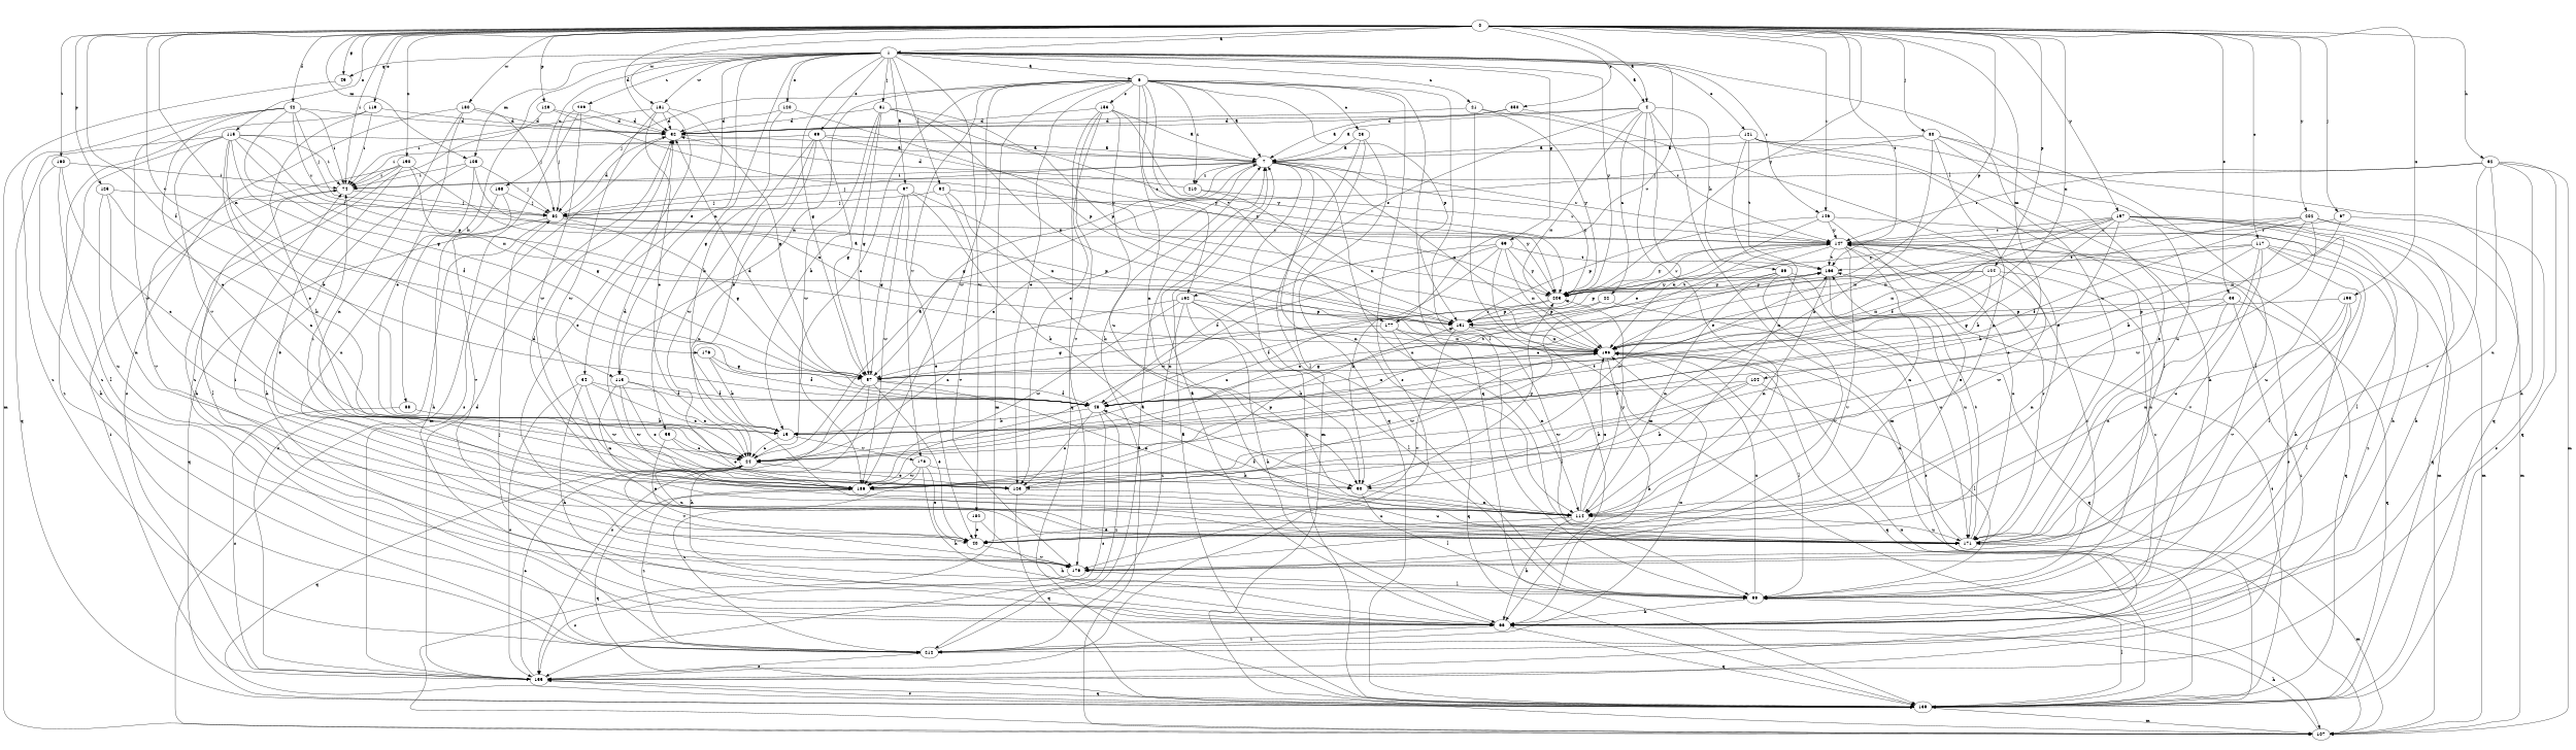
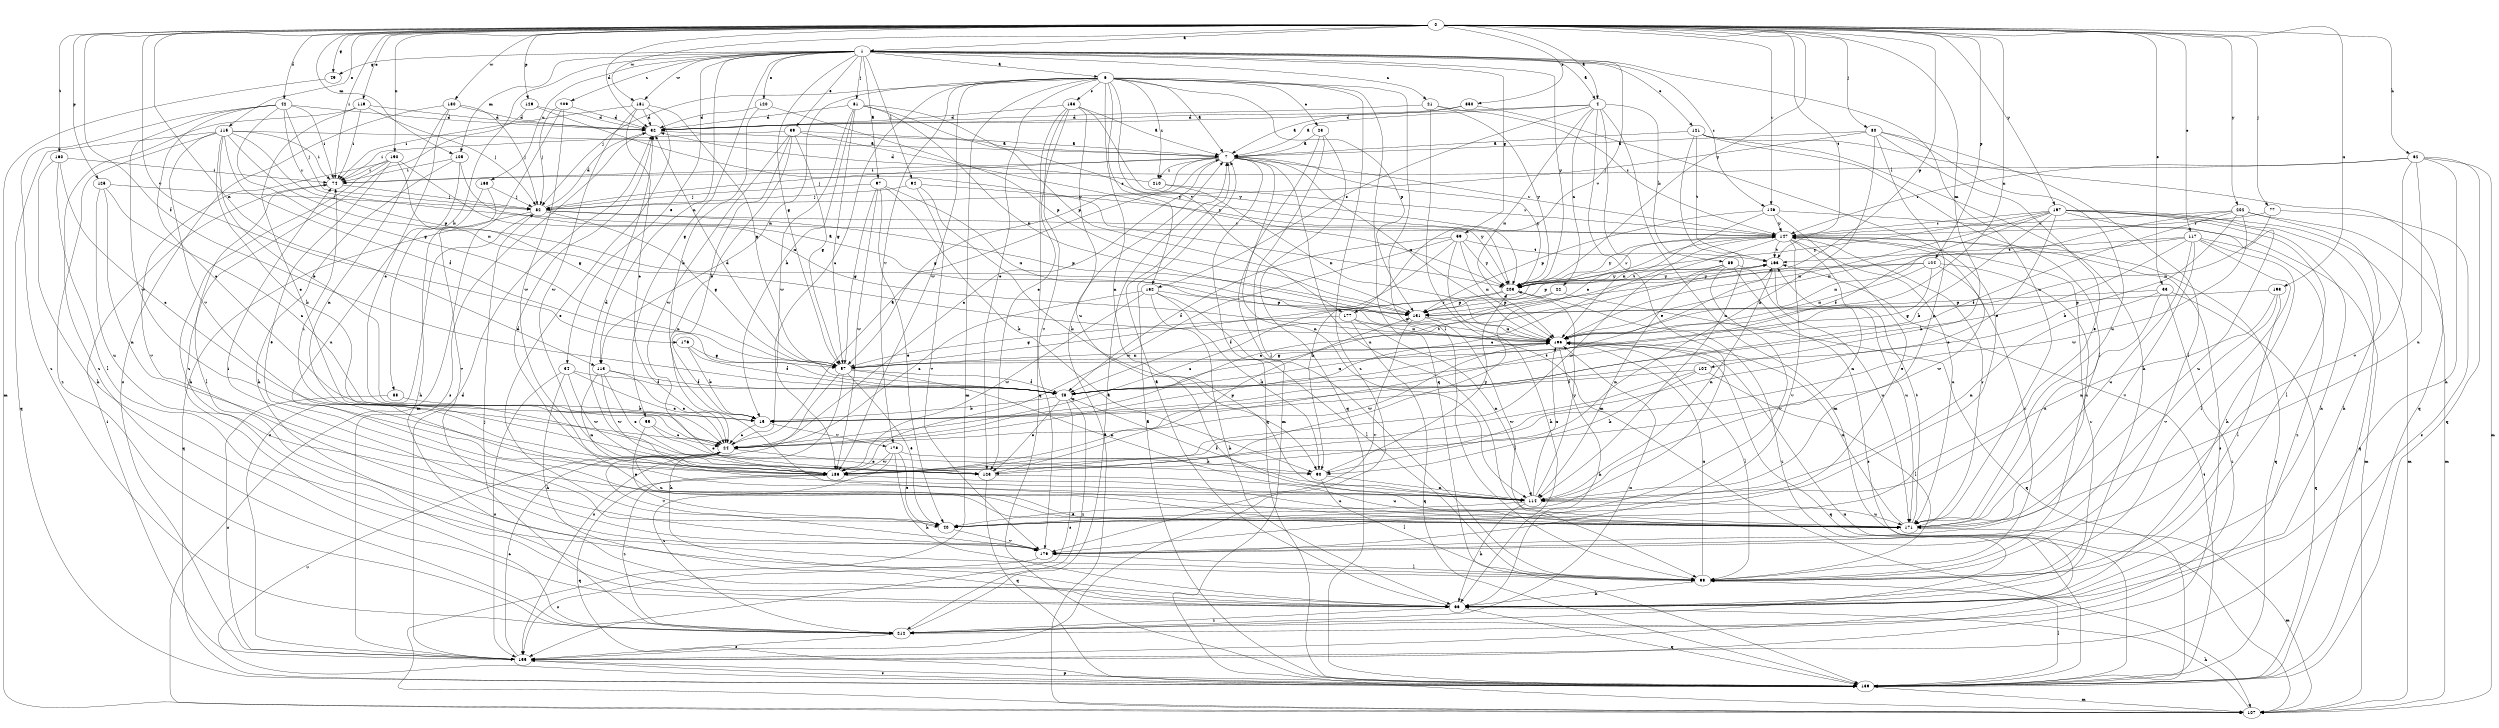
  strict digraph {
    0
    1
    4
    32
    33
    42
    48
    49
    62
    74
-   77 [label=67]
+   77
    80
    104
    105
    113
    115
    117
    119
    124
    125
    129
    131
    146
    n24 [label=850]
    160
    163
    176
    180
    181
    190
    193
    195
    197
    202
    203
    6
    21
    34
    39
    n40 [label=59]
    55
    57
    81
    88
    94
    97
    120
    121
    168
    171
    177
-   182
    209
    7
    22
    40
    89
    107
    123
    152
    155
    114
    139
    n64 [label=212]
    24
    82
    186
    147
    15
    179
    66
    99
    90
    23
    153
    178
    210
    0 -> 1 [label=a]
    0 -> 4 [label=a]
    0 -> 32 [label=d]
    0 -> 33 [label=e]
    0 -> 42 [label=f]
    0 -> 48 [label=f]
    0 -> 49 [label=g]
    0 -> 62 [label=h]
    0 -> 74 [label=i]
    0 -> 77 [label=j]
    0 -> 80 [label=j]
    0 -> 104 [label=m]
    0 -> 105 [label=m]
    0 -> 113 [label=n]
    0 -> 115 [label=o]
    0 -> 117 [label=o]
    0 -> 119 [label=o]
    0 -> 124 [label=p]
    0 -> 125 [label=p]
    0 -> 129 [label=p]
    0 -> 131 [label=p]
    0 -> 146 [label=r]
    0 -> n24 [label=s]
    0 -> 160 [label=t]
    0 -> 163 [label=t]
    0 -> 176 [label=v]
    0 -> 180 [label=w]
    0 -> 181 [label=w]
    0 -> 190 [label=x]
    0 -> 193 [label=x]
    0 -> 195 [label=x]
    0 -> 197 [label=y]
    0 -> 202 [label=y]
    0 -> 203 [label=y]
    1 -> 4 [label=a]
    1 -> 49 [label=g]
    1 -> 105 [label=m]
    1 -> 113 [label=n]
    1 -> 146 [label=r]
    1 -> 181 [label=w]
    1 -> 203 [label=y]
    1 -> 6 [label=a]
    1 -> 21 [label=c]
    1 -> 34 [label=e]
    1 -> 39 [label=e]
    1 -> n40 [label=g]
    1 -> 55 [label=g]
    1 -> 57 [label=g]
    1 -> 81 [label=j]
    1 -> 88 [label=k]
    1 -> 94 [label=l]
    1 -> 97 [label=a]
    1 -> 120 [label=o]
    1 -> 121 [label=o]
    1 -> 168 [label=u]
    1 -> 171 [label=u]
    1 -> 177 [label=v]
-   1 -> 182 [label=w]
    1 -> 209 [label=z]
    4 -> 32 [label=d]
    4 -> 195 [label=x]
    4 -> 7 [label=a]
    4 -> 22 [label=c]
    4 -> 40 [label=e]
    4 -> 89 [label=k]
    4 -> 107 [label=m]
    4 -> 123 [label=o]
    4 -> 152 [label=s]
    32 -> 7 [label=a]
    32 -> 155 [label=s]
    33 -> 131 [label=p]
    33 -> 171 [label=u]
    33 -> 114 [label=n]
    33 -> 139 [label=q]
    33 -> n64 [label=z]
    42 -> 32 [label=d]
    42 -> 74 [label=i]
    42 -> 57 [label=g]
    42 -> n64 [label=z]
    42 -> 24 [label=c]
    42 -> 82 [label=j]
    42 -> 186 [label=w]
    42 -> 147 [label=r]
    48 -> 32 [label=d]
    48 -> 163 [label=t]
    48 -> 195 [label=x]
    48 -> 123 [label=o]
    48 -> 155 [label=s]
    48 -> n64 [label=z]
    48 -> 15 [label=b]
    49 -> 107 [label=m]
    62 -> 74 [label=l]
    62 -> 171 [label=u]
    62 -> 107 [label=m]
    62 -> 139 [label=q]
    62 -> 147 [label=r]
    62 -> 179 [label=v]
    62 -> 66 [label=h]
    74 -> 82 [label=j]
    74 -> 99 [label=l]
    77 -> 195 [label=x]
    77 -> 155 [label=s]
    77 -> 147 [label=r]
    80 -> 171 [label=u]
    80 -> 7 [label=a]
    80 -> 40 [label=e]
    80 -> 114 [label=n]
    80 -> 82 [label=j]
    80 -> 99 [label=l]
    80 -> 90 [label=k]
    104 -> 48 [label=f]
    104 -> 186 [label=w]
    104 -> 99 [label=l]
    104 -> 90 [label=k]
    105 -> 74 [label=i]
    105 -> 131 [label=a]
    105 -> 171 [label=u]
    105 -> 66 [label=h]
    113 -> 48 [label=f]
    113 -> 123 [label=o]
    113 -> 114 [label=n]
    113 -> 24 [label=c]
    113 -> 186 [label=w]
    115 -> 48 [label=f]
    115 -> 74 [label=i]
    115 -> 131 [label=p]
    115 -> 195 [label=x]
    115 -> 7 [label=a]
    115 -> 139 [label=q]
    115 -> n64 [label=z]
    115 -> 186 [label=v]
    115 -> 15 [label=b]
    115 -> 90 [label=k]
    117 -> 163 [label=t]
    117 -> 195 [label=x]
    117 -> 171 [label=u]
    117 -> n64 [label=z]
    117 -> 15 [label=b]
    117 -> 179 [label=v]
    117 -> 66 [label=h]
    117 -> 99 [label=l]
    119 -> 32 [label=d]
    119 -> 74 [label=i]
    119 -> 123 [label=o]
    119 -> n64 [label=z]
-   105 -> 82 [label=j]
+   119 -> 82 [label=j]
    124 -> 131 [label=p]
    124 -> 195 [label=x]
    124 -> 203 [label=y]
    124 -> 57 [label=g]
    124 -> 171 [label=u]
    124 -> 186 [label=w]
    125 -> 171 [label=u]
    125 -> 114 [label=n]
    125 -> 24 [label=c]
    125 -> 82 [label=j]
    129 -> 32 [label=d]
    129 -> 203 [label=y]
    129 -> n64 [label=z]
    131 -> 195 [label=x]
    131 -> 179 [label=v]
    131 -> 99 [label=l]
    146 -> 131 [label=p]
    146 -> 195 [label=x]
    146 -> 40 [label=e]
    146 -> 107 [label=m]
    146 -> 147 [label=y]
    n24 -> 32 [label=d]
    n24 -> 7 [label=a]
    n24 -> 40 [label=e]
    160 -> 74 [label=i]
    160 -> 24 [label=c]
    160 -> 66 [label=h]
    160 -> 99 [label=l]
    163 -> 203 [label=y]
    163 -> 171 [label=u]
    163 -> 114 [label=n]
    176 -> 48 [label=f]
    176 -> 57 [label=g]
    176 -> 15 [label=b]
    180 -> 32 [label=d]
    180 -> 155 [label=s]
    180 -> 114 [label=n]
    180 -> 24 [label=c]
    180 -> 82 [label=j]
    181 -> 32 [label=d]
    181 -> 74 [label=i]
    181 -> 57 [label=g]
    181 -> 40 [label=e]
    181 -> 24 [label=c]
    181 -> 186 [label=w]
    190 -> 74 [label=i]
    190 -> 195 [label=x]
    190 -> 57 [label=g]
    190 -> 40 [label=e]
    190 -> 179 [label=v]
    190 -> 66 [label=h]
    193 -> 131 [label=p]
    193 -> 114 [label=n]
    193 -> 179 [label=v]
    193 -> 99 [label=l]
    195 -> 57 [label=g]
    195 -> 139 [label=q]
    195 -> 186 [label=w]
    195 -> 66 [label=h]
    195 -> 99 [label=l]
    197 -> 48 [label=f]
    197 -> 195 [label=x]
    197 -> 203 [label=y]
    197 -> 171 [label=u]
    197 -> 107 [label=m]
    197 -> 123 [label=o]
    197 -> 139 [label=q]
    197 -> 147 [label=r]
    197 -> 15 [label=b]
    197 -> 66 [label=h]
    197 -> 99 [label=l]
    202 -> 48 [label=f]
    202 -> 195 [label=x]
    202 -> 107 [label=m]
    202 -> 186 [label=w]
    202 -> 147 [label=r]
    202 -> 15 [label=b]
    202 -> 66 [label=h]
    203 -> 131 [label=p]
    203 -> 163 [label=t]
    203 -> 24 [label=c]
    203 -> 147 [label=r]
    6 -> 113 [label=n]
    6 -> 131 [label=p]
    6 -> 177 [label=v]
    6 -> 7 [label=a]
    6 -> 107 [label=m]
    6 -> 123 [label=o]
    6 -> 152 [label=s]
-   6 -> 155 [label=s]
+   6 -> 155 [label=z]
    6 -> 114 [label=n]
    6 -> 139 [label=q]
    6 -> 24 [label=c]
    6 -> 82 [label=j]
    6 -> 186 [label=w]
    6 -> 99 [label=l]
    6 -> 23 [label=c]
    6 -> 153 [label=s]
    6 -> 178 [label=v]
    6 -> 210 [label=z]
    21 -> 32 [label=d]
    21 -> 203 [label=y]
    21 -> 107 [label=m]
    21 -> 147 [label=r]
    34 -> 48 [label=f]
    34 -> 155 [label=s]
    34 -> 24 [label=c]
    34 -> 186 [label=w]
    34 -> 66 [label=h]
    39 -> 74 [label=i]
    39 -> 203 [label=y]
    39 -> 57 [label=g]
    39 -> 171 [label=u]
    39 -> 7 [label=a]
    39 -> 186 [label=w]
    39 -> 15 [label=b]
    n40 -> 48 [label=f]
    n40 -> 163 [label=t]
    n40 -> 195 [label=x]
    n40 -> 203 [label=y]
    n40 -> 186 [label=w]
    n40 -> 66 [label=h]
    n40 -> 90 [label=k]
    55 -> 40 [label=e]
    55 -> 123 [label=o]
    55 -> 24 [label=c]
    57 -> 48 [label=f]
    57 -> 195 [label=x]
    57 -> 40 [label=e]
    57 -> 155 [label=s]
    57 -> 114 [label=n]
    57 -> 147 [label=r]
    57 -> 66 [label=h]
    81 -> 32 [label=d]
    81 -> 131 [label=p]
    81 -> 195 [label=x]
    81 -> 203 [label=y]
    81 -> 57 [label=g]
    81 -> 186 [label=w]
    81 -> 15 [label=b]
    88 -> 155 [label=s]
    88 -> 15 [label=b]
    94 -> 203 [label=y]
    94 -> 82 [label=j]
    94 -> 179 [label=v]
    94 -> 90 [label=k]
    97 -> 195 [label=x]
    97 -> 57 [label=g]
    97 -> 40 [label=e]
    97 -> 82 [label=j]
    97 -> 186 [label=w]
    97 -> 90 [label=k]
    120 -> 32 [label=d]
    120 -> 131 [label=p]
    120 -> 15 [label=b]
    121 -> 163 [label=t]
    121 -> 7 [label=a]
    121 -> 114 [label=n]
    121 -> 139 [label=q]
    121 -> 66 [label=h]
    121 -> 99 [label=l]
    168 -> 82 [label=j]
    168 -> 179 [label=v]
    168 -> 66 [label=h]
    171 -> 32 [label=d]
    171 -> 163 [label=t]
    171 -> 195 [label=x]
    171 -> 107 [label=m]
    171 -> 147 [label=r]
    177 -> 195 [label=x]
    177 -> 57 [label=g]
    177 -> 114 [label=n]
    177 -> 139 [label=q]
-   182 -> 40 [label=e]
-   182 -> 66 [label=h]
    209 -> 32 [label=d]
    209 -> 107 [label=m]
    209 -> 82 [label=j]
    209 -> 186 [label=w]
    7 -> 74 [label=i]
    7 -> 195 [label=x]
    7 -> 203 [label=y]
    7 -> 57 [label=g]
    7 -> 171 [label=u]
    7 -> 114 [label=n]
    7 -> 139 [label=q]
    7 -> 24 [label=c]
    7 -> 82 [label=j]
    7 -> 147 [label=r]
    7 -> 210 [label=z]
    22 -> 48 [label=f]
    22 -> 131 [label=p]
    22 -> 139 [label=q]
    40 -> 179 [label=v]
    89 -> 203 [label=y]
    89 -> 171 [label=u]
    89 -> 155 [label=s]
    89 -> 114 [label=n]
    89 -> 24 [label=c]
    89 -> 179 [label=v]
    107 -> 7 [label=a]
    107 -> 66 [label=h]
    123 -> 32 [label=d]
    123 -> 131 [label=p]
    123 -> 171 [label=u]
    123 -> 139 [label=q]
    152 -> 131 [label=p]
-   152 -> n64 [label=z]
+   203 -> n64 [label=z]
    152 -> 24 [label=c]
    152 -> 186 [label=w]
    152 -> 66 [label=h]
    152 -> 99 [label=l]
    152 -> 90 [label=k]
    155 -> 32 [label=d]
    155 -> 74 [label=i]
-   155 -> 139 [label=q]
+   155 -> 139 [label=p]
    155 -> 24 [label=c]
    114 -> 48 [label=f]
    114 -> 195 [label=x]
    114 -> 203 [label=y]
    114 -> 171 [label=u]
    114 -> 40 [label=e]
    114 -> 66 [label=h]
    139 -> 163 [label=t]
    139 -> 195 [label=x]
    139 -> 7 [label=a]
    139 -> 107 [label=m]
    139 -> 155 [label=s]
    139 -> 99 [label=l]
    n64 -> 195 [label=x]
    n64 -> 7 [label=a]
    n64 -> 155 [label=s]
    n64 -> 82 [label=j]
    24 -> 163 [label=t]
    24 -> 171 [label=u]
    24 -> 7 [label=a]
    24 -> 123 [label=o]
-   24 -> 139 [label=q]
+   24 -> 139 [label=v]
    24 -> 179 [label=v]
    82 -> 32 [label=d]
    82 -> 131 [label=p]
    82 -> 57 [label=g]
    82 -> 155 [label=s]
    82 -> 139 [label=q]
    82 -> 147 [label=r]
    186 -> 74 [label=i]
    186 -> 171 [label=u]
    186 -> 139 [label=q]
    186 -> n64 [label=z]
    147 -> 163 [label=t]
    147 -> 203 [label=y]
    147 -> 171 [label=u]
    147 -> 155 [label=s]
    147 -> 114 [label=n]
    147 -> 139 [label=q]
    147 -> 24 [label=c]
    147 -> 186 [label=w]
    147 -> 179 [label=v]
    15 -> 24 [label=c]
    15 -> 178 [label=v]
    179 -> 74 [label=i]
    179 -> 155 [label=s]
    179 -> 99 [label=l]
    66 -> 7 [label=a]
    66 -> 139 [label=q]
    66 -> n64 [label=z]
    66 -> 147 [label=r]
    99 -> 195 [label=x]
    99 -> 147 [label=r]
    99 -> 66 [label=h]
    90 -> 203 [label=y]
    90 -> 114 [label=n]
    90 -> 99 [label=l]
    23 -> 7 [label=a]
    23 -> 107 [label=m]
    23 -> 139 [label=q]
    23 -> 99 [label=l]
    153 -> 32 [label=d]
    153 -> 203 [label=y]
    153 -> 171 [label=u]
    153 -> 7 [label=a]
    153 -> 123 [label=o]
    153 -> 139 [label=q]
    153 -> 179 [label=v]
    178 -> 40 [label=e]
    178 -> n64 [label=z]
    178 -> 186 [label=w]
    178 -> 66 [label=h]
    178 -> 90 [label=k]
    210 -> 32 [label=d]
    210 -> 195 [label=x]
    210 -> 147 [label=r]
  }
